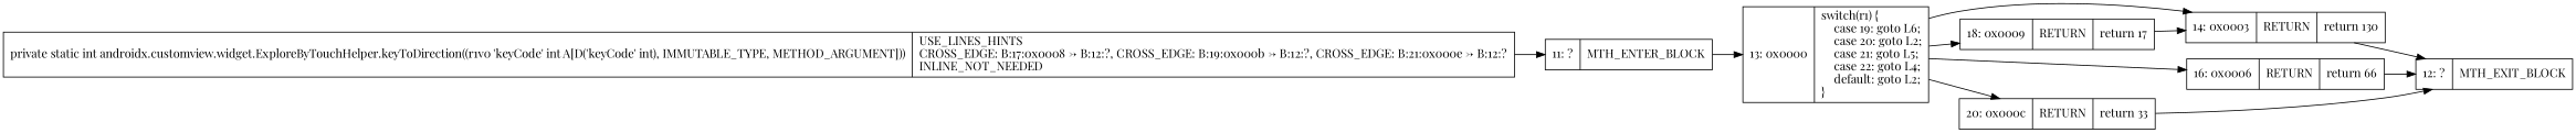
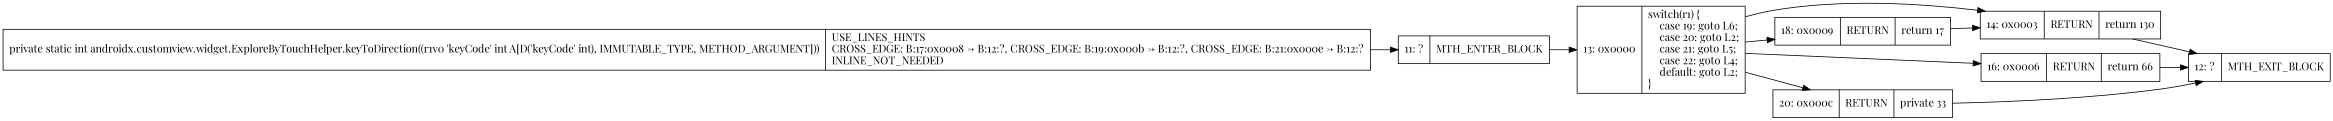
  digraph {
    fontname="Playfair Display"
    rankdir=LR
    node [fontname="Playfair Display" shape=record]
    edge [fontname="Playfair Display"]
    n1 [label="{11\:\ ?|MTH_ENTER_BLOCK\l}"]
    n2 [label="{13\:\ 0x0000|switch(r1) \{\l    case 19: goto L6;\l    case 20: goto L2;\l    case 21: goto L5;\l    case 22: goto L4;\l    default: goto L2;\l\}\l}"]
    n3 [label="{14\:\ 0x0003|RETURN\l|return 130\l}"]
    n4 [label="{16\:\ 0x0006|RETURN\l|return 66\l}"]
    n5 [label="{18\:\ 0x0009|RETURN\l|return 17\l}"]
-   n6 [label="{20\:\ 0x000c|RETURN\l|return 33\l}"]
+   n6 [label="{20\:\ 0x000c|RETURN\l|private 33\l}"]
    n7 [label="{12\:\ ?|MTH_EXIT_BLOCK\l}"]
    n8 [label="{private static int androidx.customview.widget.ExploreByTouchHelper.keyToDirection((r1v0 'keyCode' int A[D('keyCode' int), IMMUTABLE_TYPE, METHOD_ARGUMENT]))  | USE_LINES_HINTS\lCROSS_EDGE: B:17:0x0008 \-\> B:12:?, CROSS_EDGE: B:19:0x000b \-\> B:12:?, CROSS_EDGE: B:21:0x000e \-\> B:12:?\lINLINE_NOT_NEEDED\l}"]
    n1 -> n2
    n2 -> n3
    n2 -> n4
    n2 -> n5
    n2 -> n6
    n3 -> n7
    n4 -> n7
    n5 -> n3
    n6 -> n7
    n8 -> n1
  }
